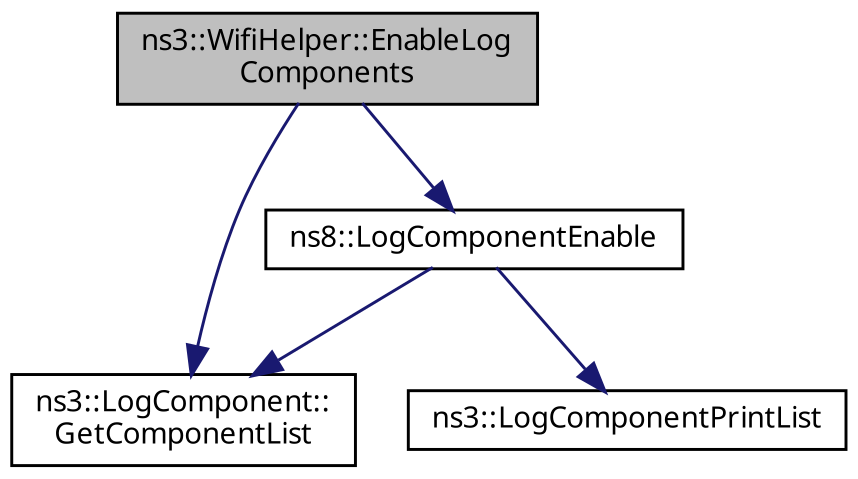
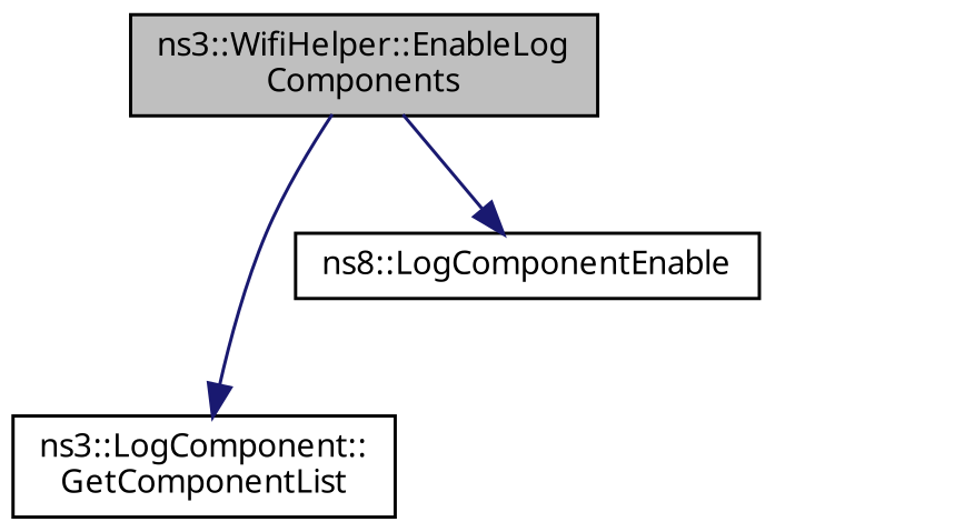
  digraph {
    fontname="Noto Sans"
    rankdir=TB
    node [color=black fillcolor=white fontname="Noto Sans" fontsize=10 shape=record style=filled]
    edge [color=midnightblue fontname="Noto Sans" fontsize=10 labelfontname=Helvetica labelfontsize=10 style=solid]
    n1 [fillcolor=grey75 fontcolor=black height=0.2 label="ns3::WifiHelper::EnableLog\lComponents" width=0.4]
    n2 [height=0.2 label="ns8::LogComponentEnable" width=0.4]
    n3 [height=0.2 label="ns3::LogComponent::\lGetComponentList" width=0.4]
-   n4 [height=0.2 label="ns3::LogComponentPrintList" width=0.4]
    n1 -> n2
    n1 -> n3
-   n2 -> n3
-   n2 -> n4
  }
